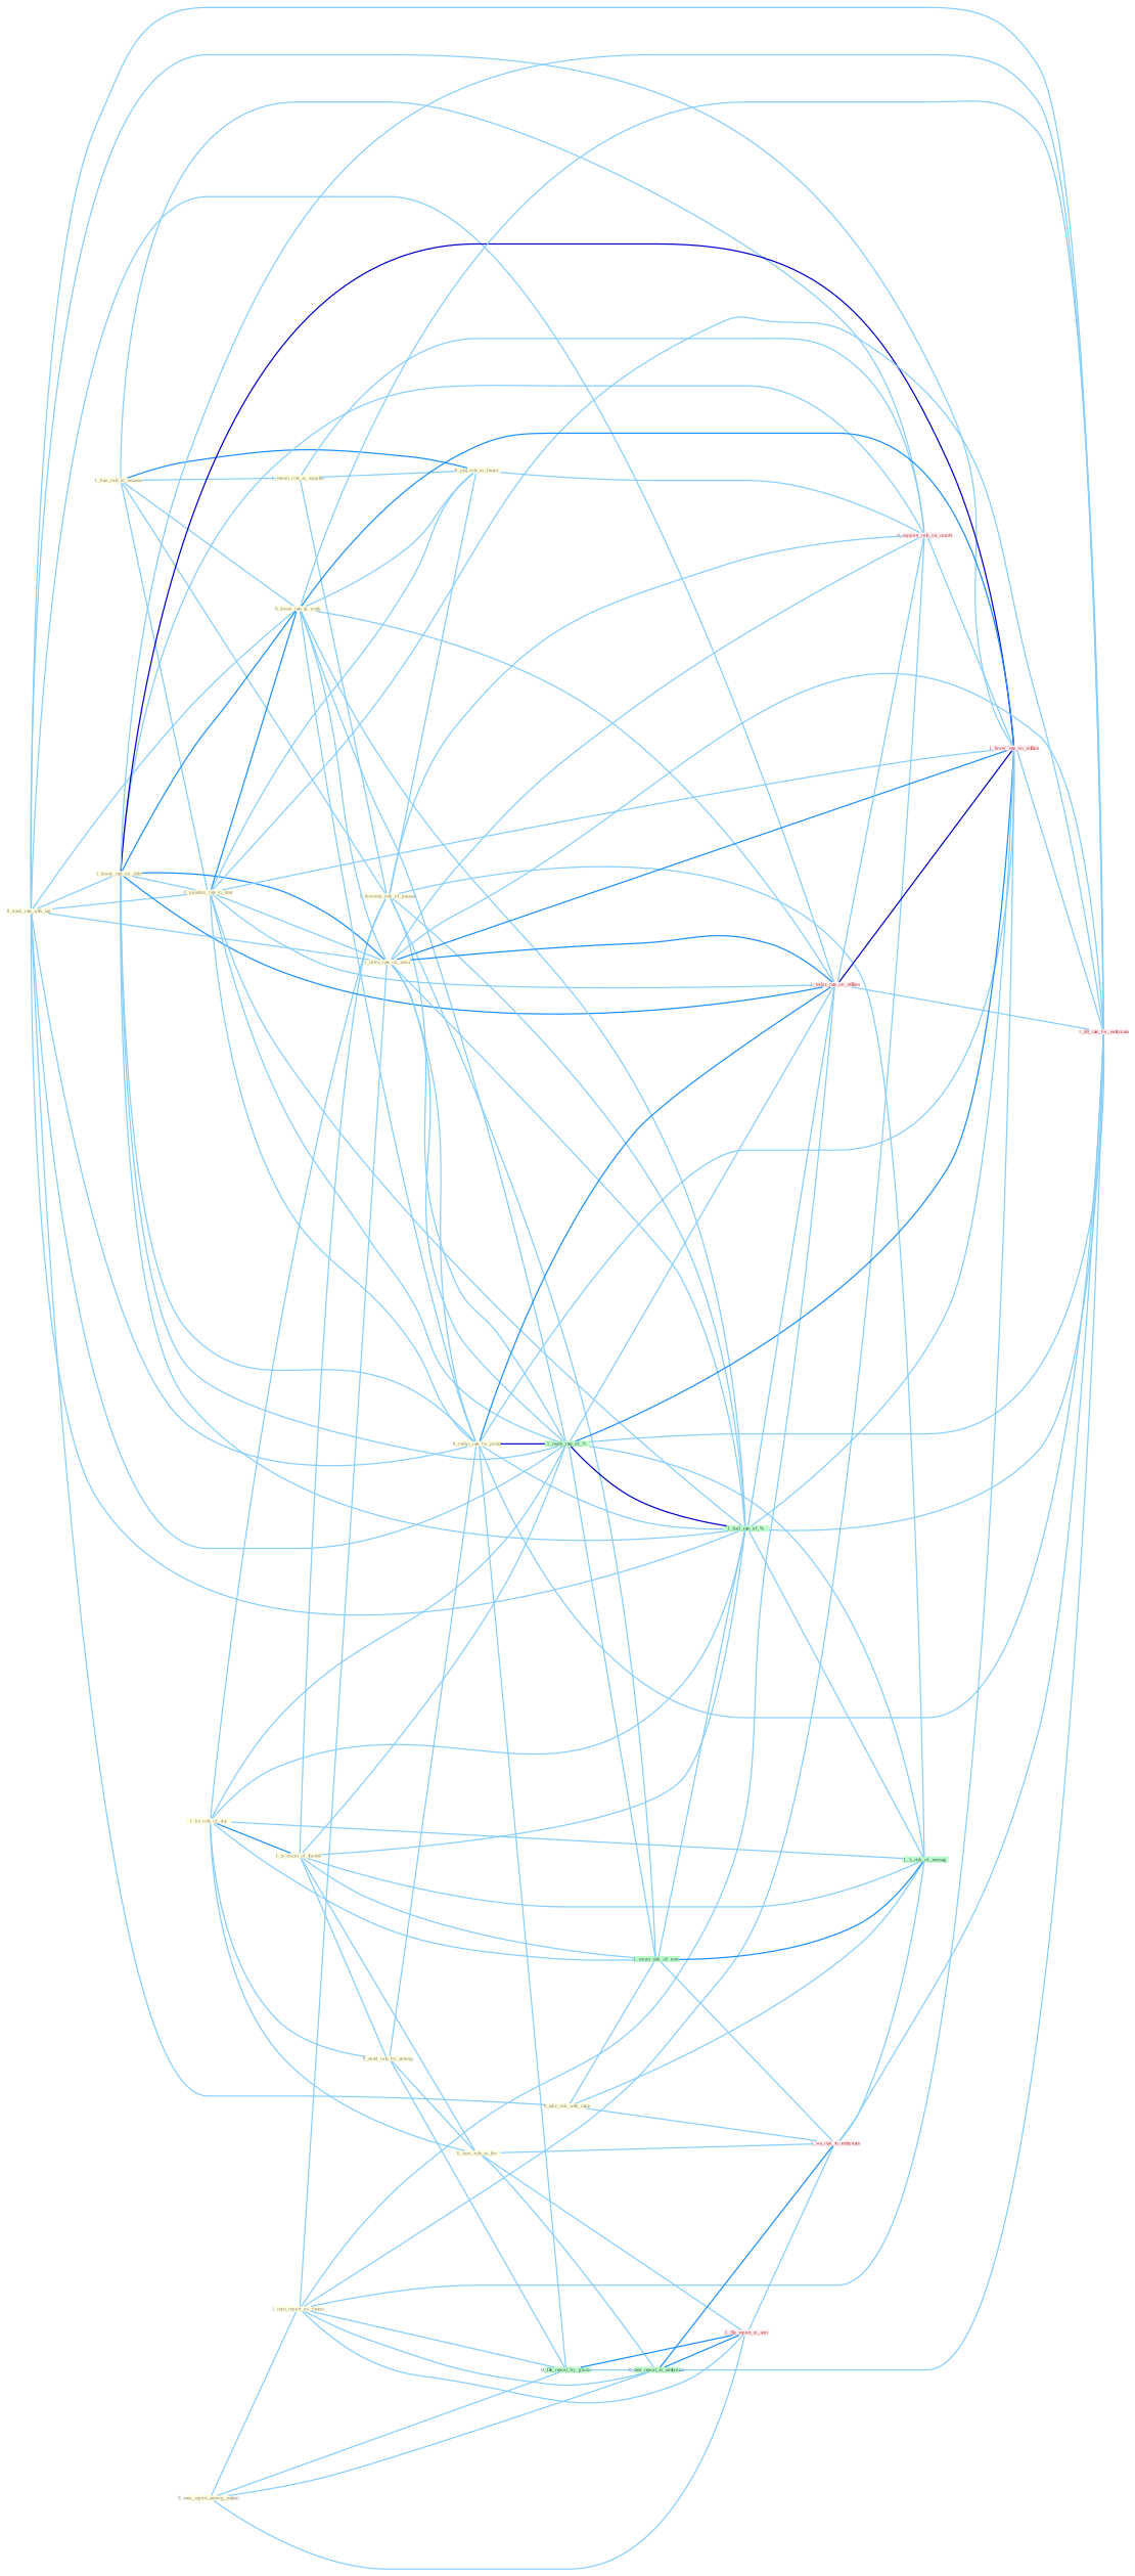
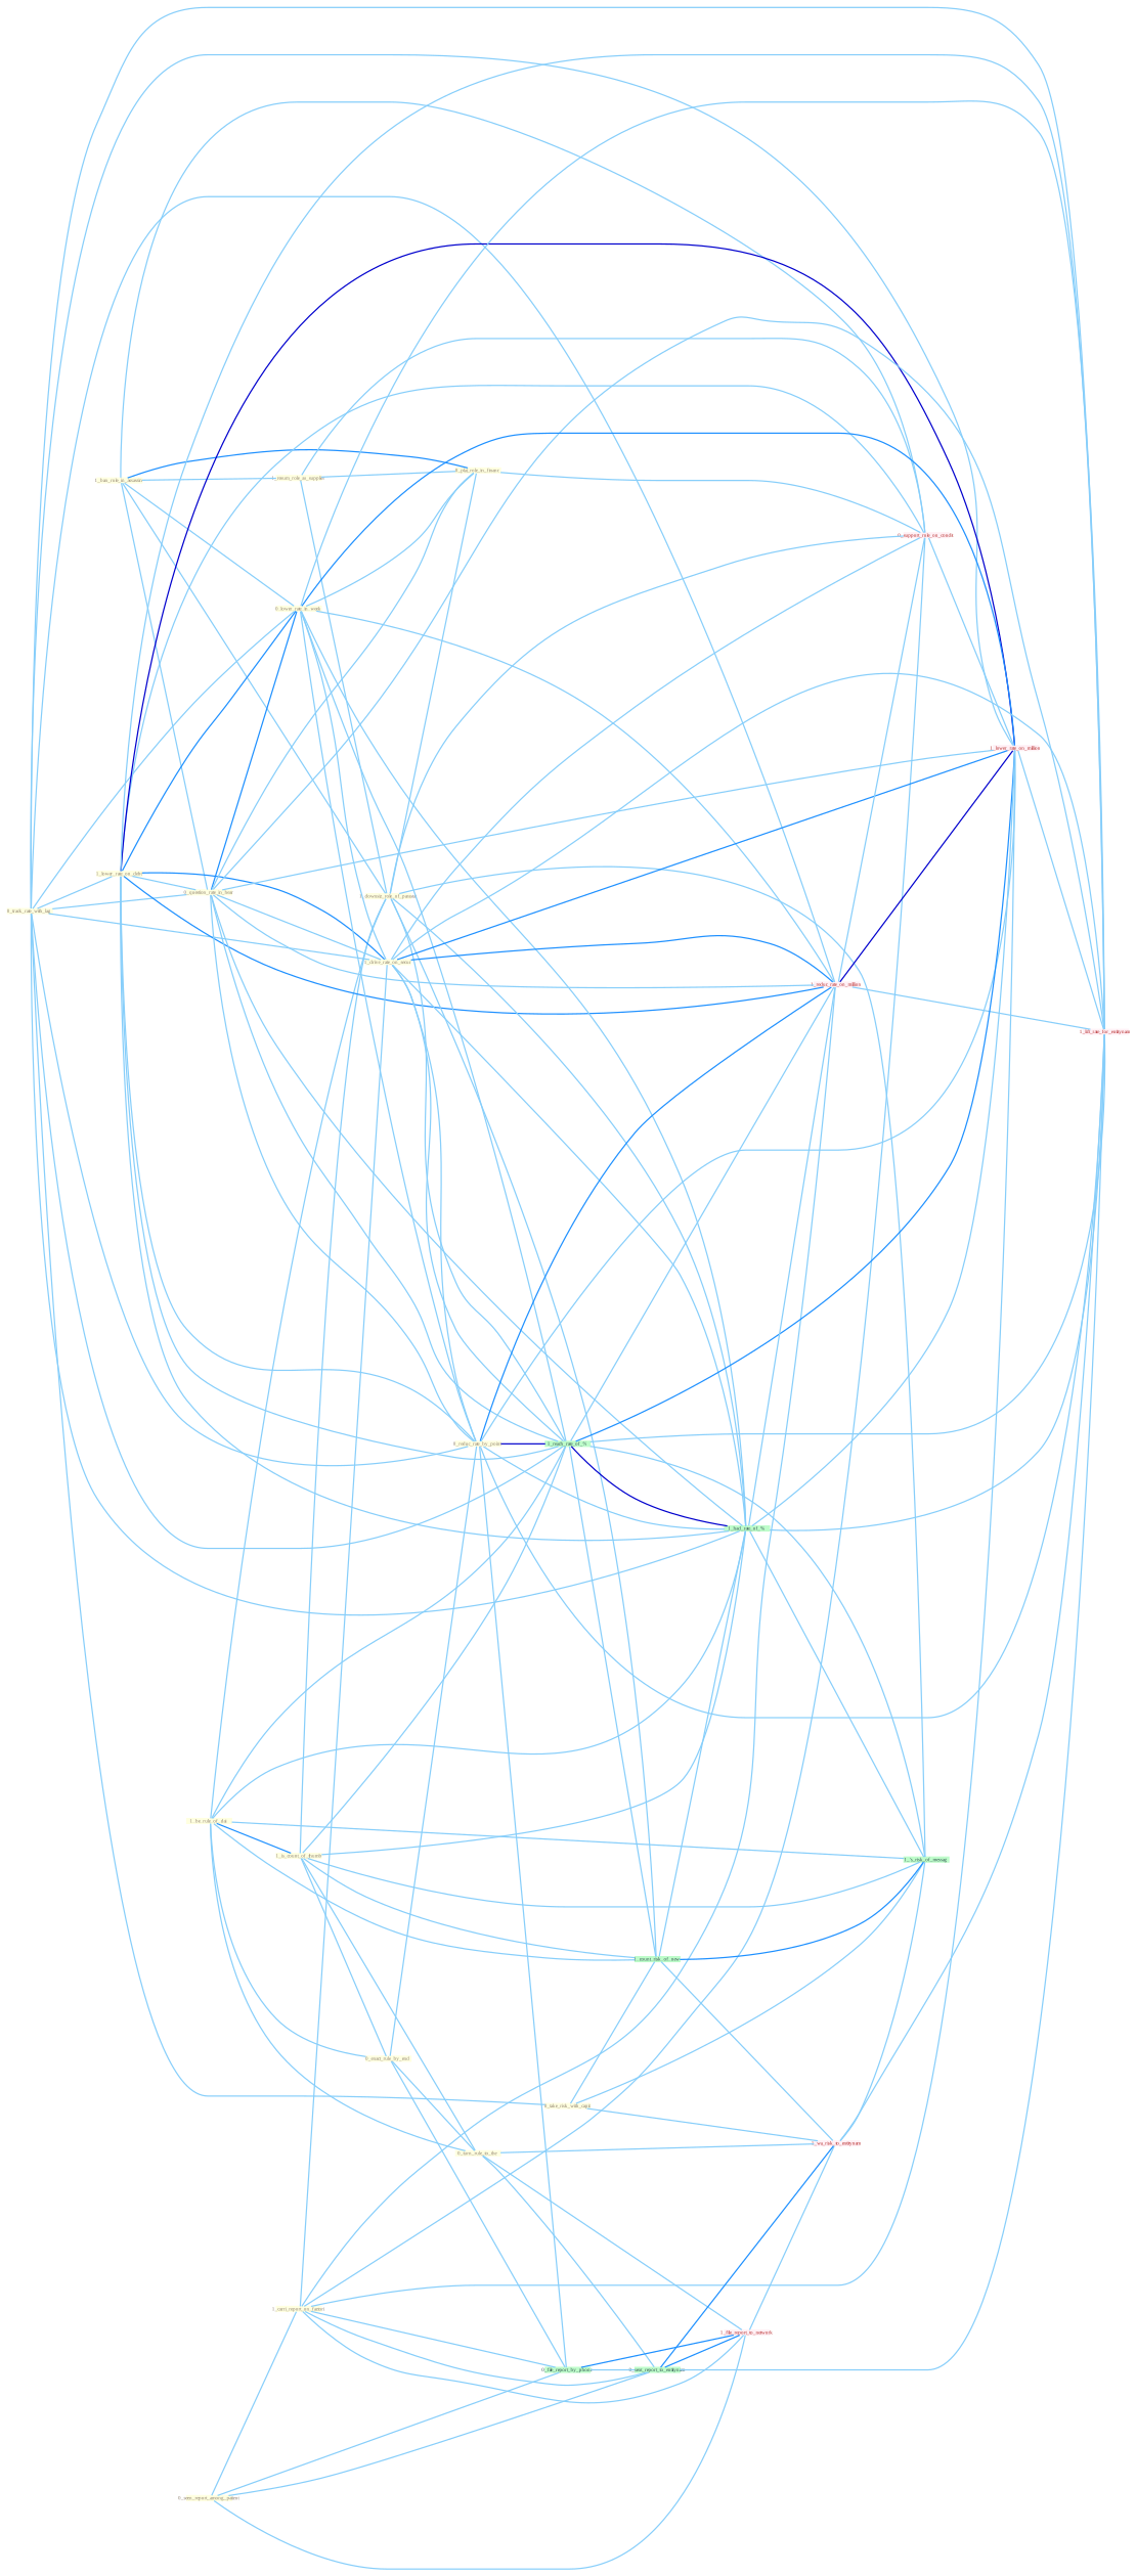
  graph {
    fontname="Liberation Serif"
    rankdir=LR
    node [color="#ffffe0" fixedsize=true fontcolor="#8b7d6b" fontname="Liberation Serif" fontsize=4 shape=polygon style=filled]
    edge [color="#87cefa" fontname="Liberation Serif" w=1]
    "0_track_rate_with_lag " [height=.06 width=.5]
    "1_ban_role_in_assassin " [height=.06 width=.5]
    "1_be_rule_of_dai " [height=.06 width=.5]
    "0_seen_report_among_patient " [height=.06 width=.5]
    n5 [height=.06 label="1_is_count_of_thumb" width=.5]
    "1_resum_role_as_supplier " [height=.06 width=.5]
    "1_lower_rate_on_debt " [height=.06 width=.5]
    "0_question_rate_in_hear " [height=.06 width=.5]
    "1_carri_report_on_factori " [height=.06 width=.5]
-   "0_enact_rule_by_end " [height=.06 width=.5 label="0_enact_rule_by_among"]
+   "0_enact_rule_by_end " [height=.06 width=.5]
    "0_turn_rule_to_the " [height=.06 width=.5]
    "0_lower_rate_in_week " [height=.06 width=.5]
    "1_downsiz_role_of_parastat " [height=.06 width=.5]
    "1_drive_rate_on_secur " [height=.06 width=.5]
    "0_take_risk_with_capit " [height=.06 width=.5]
    "0_reduc_rate_by_point " [height=.06 width=.5]
    "0_plai_role_in_financ " [height=.06 width=.5]
-   "1_file_report_to_network " [color="#fff0f5" fontcolor="#b22222" height=.06 width=.5 label="1_file_report_to_sent"]
+   "1_file_report_to_network " [color="#fff0f5" fontcolor="#b22222" height=.06 width=.5]
    "1_reduc_rate_on_million " [color="#fff0f5" fontcolor="#b22222" height=.06 width=.5]
    "1_wa_risk_to_entitynam " [color="#fff0f5" fontcolor="#b22222" height=.06 width=.5]
    "0_support_role_on_condit " [color="#fff0f5" fontcolor="#b22222" height=.06 width=.5]
    "1_lower_rate_on_million " [color="#fff0f5" fontcolor="#b22222" height=.06 width=.5]
    "1_lift_rate_for_entitynam " [color="#fff0f5" fontcolor="#b22222" height=.06 width=.5]
    "1_reach_rate_of_% " [color="#BDFCC9" fontcolor="#2f4f4f" height=.06 width=.5]
    "1_had_rate_of_% " [color="#BDFCC9" fontcolor="#2f4f4f" height=.06 width=.5]
    "1_count_risk_of_new " [color="#BDFCC9" fontcolor="#2f4f4f" height=.06 width=.5]
    "1_'s_risk_of_messag " [color="#BDFCC9" fontcolor="#2f4f4f" height=.06 width=.5]
    "0_file_report_by_phone " [color="#BDFCC9" fontcolor="#2f4f4f" height=.06 width=.5]
    "0_sent_report_to_entitynam " [color="#BDFCC9" fontcolor="#2f4f4f" height=.06 width=.5]
    subgraph sub_1 {
      "0_track_rate_with_lag "
      "1_ban_role_in_assassin "
      "1_be_rule_of_dai "
      "0_seen_report_among_patient "
      n5
      "1_resum_role_as_supplier "
      "1_lower_rate_on_debt "
      "0_question_rate_in_hear "
      "1_carri_report_on_factori "
      "0_enact_rule_by_end "
      "0_turn_rule_to_the "
      "0_lower_rate_in_week "
      "1_downsiz_role_of_parastat "
      "1_drive_rate_on_secur "
      "0_take_risk_with_capit "
      "0_reduc_rate_by_point "
      "0_plai_role_in_financ "
    }
    subgraph sub_2 {
      "1_file_report_to_network "
      "1_reduc_rate_on_million "
      "1_wa_risk_to_entitynam "
      "0_support_role_on_condit "
      "1_lower_rate_on_million "
      "1_lift_rate_for_entitynam "
    }
    "0_track_rate_with_lag " -- "1_lower_rate_on_debt "
    "0_track_rate_with_lag " -- "0_question_rate_in_hear "
    "0_track_rate_with_lag " -- "0_lower_rate_in_week "
    "0_track_rate_with_lag " -- "1_drive_rate_on_secur "
    "0_track_rate_with_lag " -- "0_take_risk_with_capit "
    "0_track_rate_with_lag " -- "0_reduc_rate_by_point "
    "0_track_rate_with_lag " -- "1_reduc_rate_on_million "
    "0_track_rate_with_lag " -- "1_lower_rate_on_million "
    "0_track_rate_with_lag " -- "1_lift_rate_for_entitynam "
    "0_track_rate_with_lag " -- "1_reach_rate_of_% "
    "0_track_rate_with_lag " -- "1_had_rate_of_% "
    "1_ban_role_in_assassin " -- "1_resum_role_as_supplier "
    "1_ban_role_in_assassin " -- "0_question_rate_in_hear "
    "1_ban_role_in_assassin " -- "0_lower_rate_in_week "
    "1_ban_role_in_assassin " -- "1_downsiz_role_of_parastat "
    "1_ban_role_in_assassin " -- "0_plai_role_in_financ " [color="#1e90ff" w=2]
    "1_ban_role_in_assassin " -- "0_support_role_on_condit "
    "1_be_rule_of_dai " -- n5 [color="#1e90ff" w=2]
    "1_be_rule_of_dai " -- "0_enact_rule_by_end "
    "1_be_rule_of_dai " -- "0_turn_rule_to_the "
    "1_be_rule_of_dai " -- "1_downsiz_role_of_parastat "
    "1_be_rule_of_dai " -- "1_reach_rate_of_% "
    "1_be_rule_of_dai " -- "1_had_rate_of_% "
    "1_be_rule_of_dai " -- "1_count_risk_of_new "
    "1_be_rule_of_dai " -- "1_'s_risk_of_messag "
    "0_seen_report_among_patient " -- "1_carri_report_on_factori "
    "0_seen_report_among_patient " -- "1_file_report_to_network "
    "0_seen_report_among_patient " -- "0_file_report_by_phone "
    "0_seen_report_among_patient " -- "0_sent_report_to_entitynam "
    n5 -- "0_enact_rule_by_end "
    n5 -- "0_turn_rule_to_the "
    n5 -- "1_downsiz_role_of_parastat "
    n5 -- "1_reach_rate_of_% "
    n5 -- "1_had_rate_of_% "
    n5 -- "1_count_risk_of_new "
    n5 -- "1_'s_risk_of_messag "
    "1_resum_role_as_supplier " -- "1_downsiz_role_of_parastat "
    "1_resum_role_as_supplier " -- "0_plai_role_in_financ "
    "1_resum_role_as_supplier " -- "0_support_role_on_condit "
    "1_lower_rate_on_debt " -- "0_question_rate_in_hear "
    "1_lower_rate_on_debt " -- "0_lower_rate_in_week " [color="#1e90ff" w=2]
    "1_lower_rate_on_debt " -- "1_drive_rate_on_secur " [color="#1e90ff" w=2]
    "1_lower_rate_on_debt " -- "0_reduc_rate_by_point "
    "1_lower_rate_on_debt " -- "1_reduc_rate_on_million " [color="#1e90ff" w=2]
    "1_lower_rate_on_debt " -- "0_support_role_on_condit "
    "1_lower_rate_on_debt " -- "1_lower_rate_on_million " [color="#0000cd" w=3]
    "1_lower_rate_on_debt " -- "1_lift_rate_for_entitynam "
    "1_lower_rate_on_debt " -- "1_reach_rate_of_% "
    "1_lower_rate_on_debt " -- "1_had_rate_of_% "
    "0_question_rate_in_hear " -- "0_lower_rate_in_week " [color="#1e90ff" w=2]
    "0_question_rate_in_hear " -- "1_drive_rate_on_secur "
    "0_question_rate_in_hear " -- "0_reduc_rate_by_point "
    "0_question_rate_in_hear " -- "0_plai_role_in_financ "
    "0_question_rate_in_hear " -- "1_reduc_rate_on_million "
    "0_question_rate_in_hear " -- "1_lower_rate_on_million "
    "0_question_rate_in_hear " -- "1_lift_rate_for_entitynam "
    "0_question_rate_in_hear " -- "1_reach_rate_of_% "
    "0_question_rate_in_hear " -- "1_had_rate_of_% "
    "1_carri_report_on_factori " -- "1_drive_rate_on_secur "
    "1_carri_report_on_factori " -- "1_file_report_to_network "
    "1_carri_report_on_factori " -- "1_reduc_rate_on_million "
    "1_carri_report_on_factori " -- "0_support_role_on_condit "
    "1_carri_report_on_factori " -- "1_lower_rate_on_million "
    "1_carri_report_on_factori " -- "0_file_report_by_phone "
    "1_carri_report_on_factori " -- "0_sent_report_to_entitynam "
    "0_enact_rule_by_end " -- "0_turn_rule_to_the "
    "0_enact_rule_by_end " -- "0_reduc_rate_by_point "
    "0_enact_rule_by_end " -- "0_file_report_by_phone "
    "0_turn_rule_to_the " -- "1_file_report_to_network "
    "0_turn_rule_to_the " -- "1_wa_risk_to_entitynam "
    "0_turn_rule_to_the " -- "0_sent_report_to_entitynam "
    "0_lower_rate_in_week " -- "1_drive_rate_on_secur "
    "0_lower_rate_in_week " -- "0_reduc_rate_by_point "
    "0_lower_rate_in_week " -- "0_plai_role_in_financ "
    "0_lower_rate_in_week " -- "1_reduc_rate_on_million "
    "0_lower_rate_in_week " -- "1_lower_rate_on_million " [color="#1e90ff" w=2]
    "0_lower_rate_in_week " -- "1_lift_rate_for_entitynam "
    "0_lower_rate_in_week " -- "1_reach_rate_of_% "
    "0_lower_rate_in_week " -- "1_had_rate_of_% "
    "1_downsiz_role_of_parastat " -- "0_plai_role_in_financ "
    "1_downsiz_role_of_parastat " -- "0_support_role_on_condit "
    "1_downsiz_role_of_parastat " -- "1_reach_rate_of_% "
    "1_downsiz_role_of_parastat " -- "1_had_rate_of_% "
    "1_downsiz_role_of_parastat " -- "1_count_risk_of_new "
    "1_downsiz_role_of_parastat " -- "1_'s_risk_of_messag "
    "1_drive_rate_on_secur " -- "0_reduc_rate_by_point "
    "1_drive_rate_on_secur " -- "1_reduc_rate_on_million " [color="#1e90ff" w=2]
    "1_drive_rate_on_secur " -- "0_support_role_on_condit "
    "1_drive_rate_on_secur " -- "1_lower_rate_on_million " [color="#1e90ff" w=2]
    "1_drive_rate_on_secur " -- "1_lift_rate_for_entitynam "
    "1_drive_rate_on_secur " -- "1_reach_rate_of_% "
    "1_drive_rate_on_secur " -- "1_had_rate_of_% "
    "0_take_risk_with_capit " -- "1_wa_risk_to_entitynam "
    "0_take_risk_with_capit " -- "1_count_risk_of_new "
    "0_take_risk_with_capit " -- "1_'s_risk_of_messag "
    "0_reduc_rate_by_point " -- "1_reduc_rate_on_million " [color="#1e90ff" w=2]
    "0_reduc_rate_by_point " -- "1_lower_rate_on_million "
    "0_reduc_rate_by_point " -- "1_lift_rate_for_entitynam "
    "0_reduc_rate_by_point " -- "1_reach_rate_of_% " [color="#0000cd"]
    "0_reduc_rate_by_point " -- "1_had_rate_of_% "
    "0_reduc_rate_by_point " -- "0_file_report_by_phone "
    "0_plai_role_in_financ " -- "0_support_role_on_condit "
    "1_file_report_to_network " -- "1_wa_risk_to_entitynam "
    "1_reduc_rate_on_million " -- "0_support_role_on_condit "
    "1_reduc_rate_on_million " -- "1_lower_rate_on_million " [color="#0000cd" w=3]
    "1_reduc_rate_on_million " -- "1_lift_rate_for_entitynam "
    "1_wa_risk_to_entitynam " -- "1_lift_rate_for_entitynam "
    "1_wa_risk_to_entitynam " -- "1_'s_risk_of_messag "
    "0_support_role_on_condit " -- "1_lower_rate_on_million "
    "1_lower_rate_on_million " -- "1_lift_rate_for_entitynam "
    "1_reach_rate_of_% " -- "1_reduc_rate_on_million "
    "1_reach_rate_of_% " -- "1_lower_rate_on_million " [color="#1e90ff"]
    "1_reach_rate_of_% " -- "1_lift_rate_for_entitynam "
    "1_reach_rate_of_% " -- "1_had_rate_of_% " [color="#0000cd" w=3]
    "1_reach_rate_of_% " -- "1_count_risk_of_new "
    "1_reach_rate_of_% " -- "1_'s_risk_of_messag "
    "1_had_rate_of_% " -- "1_reduc_rate_on_million "
    "1_had_rate_of_% " -- "1_lower_rate_on_million "
    "1_had_rate_of_% " -- "1_lift_rate_for_entitynam "
    "1_had_rate_of_% " -- "1_'s_risk_of_messag "
    "1_count_risk_of_new " -- "1_wa_risk_to_entitynam "
    "1_count_risk_of_new " -- "1_had_rate_of_% "
    "1_count_risk_of_new " -- "1_'s_risk_of_messag " [color="#1e90ff" w=2]
    "0_file_report_by_phone " -- "1_file_report_to_network " [color="#1e90ff" w=2]
    "0_file_report_by_phone " -- "0_sent_report_to_entitynam "
    "0_sent_report_to_entitynam " -- "1_file_report_to_network " [color="#1e90ff" w=2]
    "0_sent_report_to_entitynam " -- "1_wa_risk_to_entitynam " [color="#1e90ff" w=2]
    "0_sent_report_to_entitynam " -- "1_lift_rate_for_entitynam "
  }
